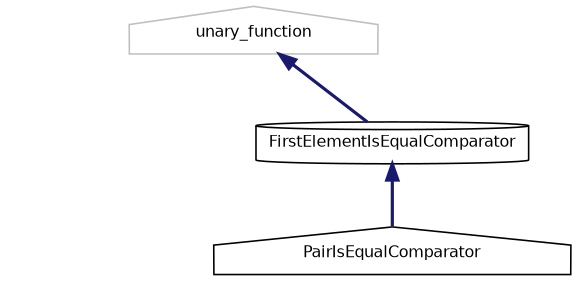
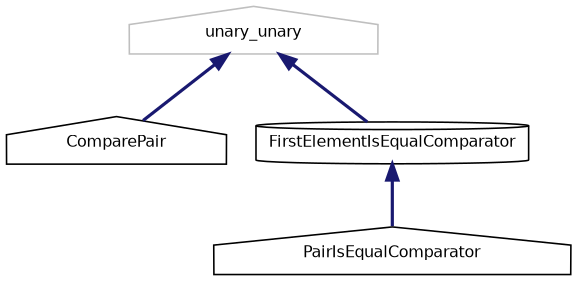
  digraph {
    rankdir=TB
    node [color=black fillcolor=white fontname=Helvetica fontsize=10 shape=house style=filled]
    edge [color=midnightblue dir=back fontname=Helvetica fontsize=10 labelfontname=Helvetica labelfontsize=10 style=bold]
-   n1 [color=grey75 height=0.2 label=unary_function width=0.4]
+   n1 [color=grey75 height=0.2 label=unary_unary width=0.4]
+   n2 [height=0.2 label=ComparePair width=0.4]
    n3 [height=0.2 label=FirstElementIsEqualComparator shape=cylinder width=0.4]
    n4 [height=0.2 label=PairIsEqualComparator width=0.4]
+   n1 -> n2
    n1 -> n3
    n3 -> n4
  }
